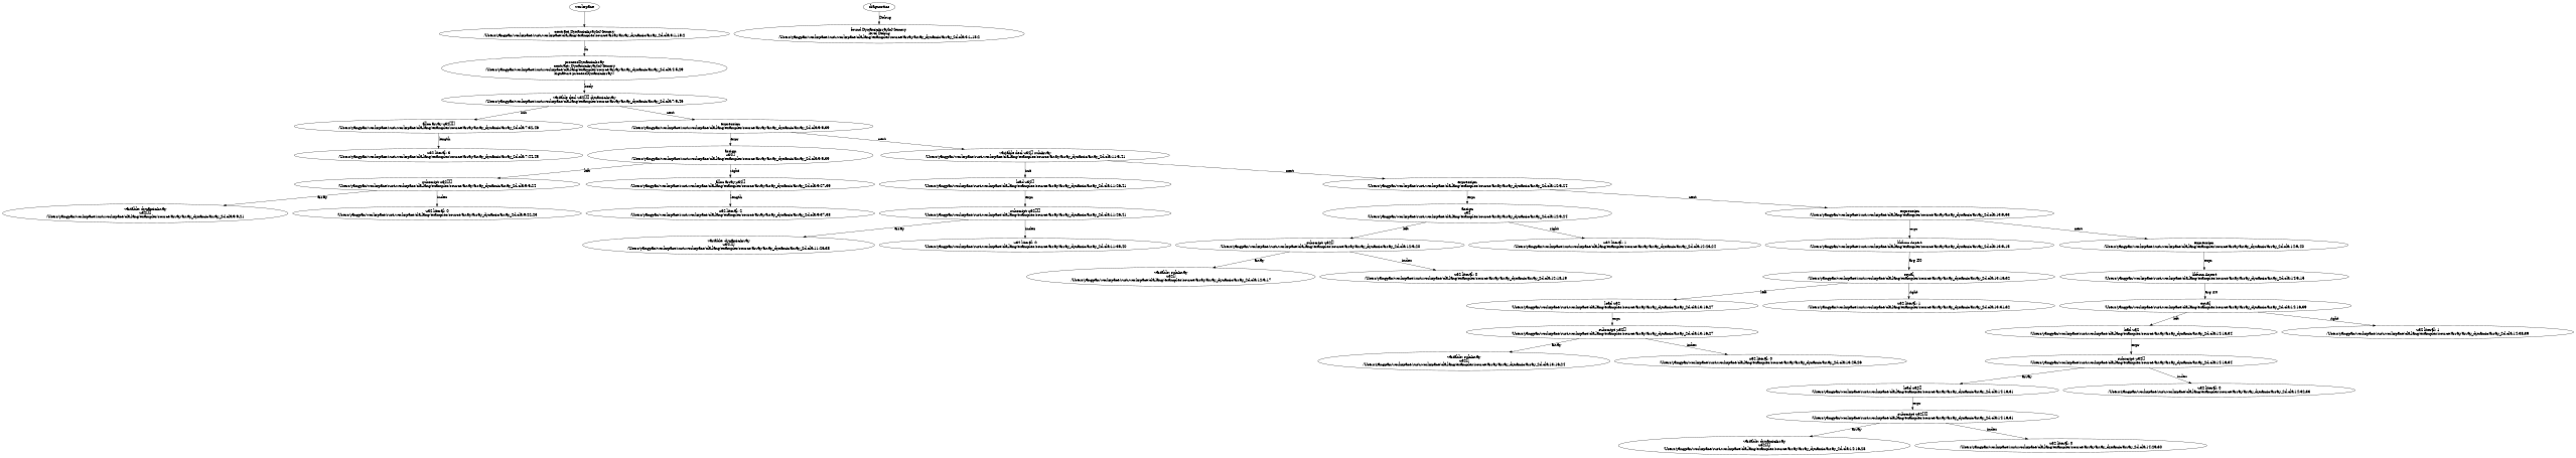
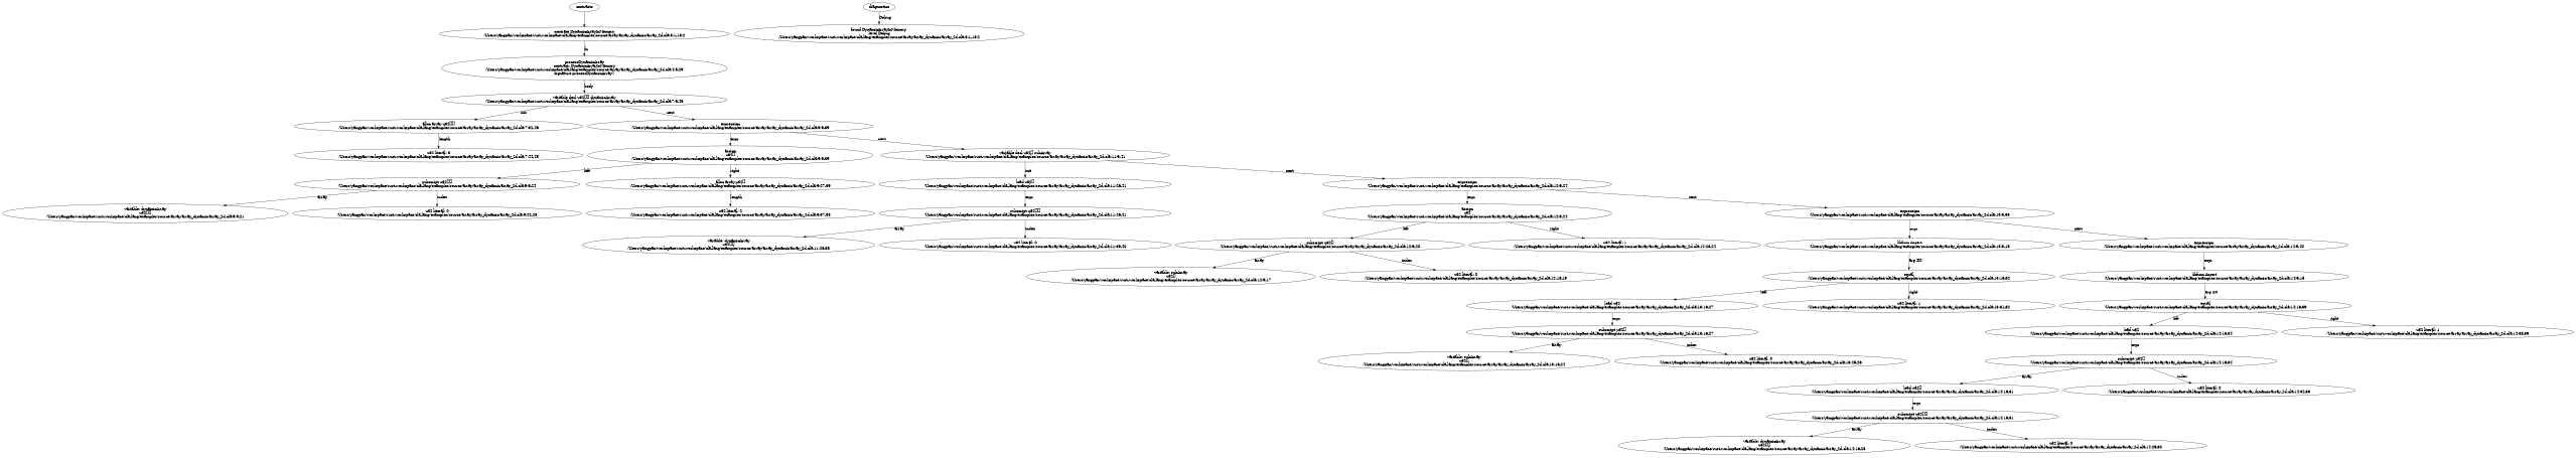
  strict digraph {
    n1 [label="contract DynamicArrayInMemory\n/Users/yangpan/workspace/rust-workspace/ola-lang/examples/source/array/array_dynamic/array_2d.ola:3:1-18:2"]
    n2 [label="processDynamicArray\ncontract: DynamicArrayInMemory\n/Users/yangpan/workspace/rust-workspace/ola-lang/examples/source/array/array_dynamic/array_2d.ola:4:5-29\nsignature processDynamicArray()"]
    n3 [label="variable decl u32[][] dynamicArray\n/Users/yangpan/workspace/rust-workspace/ola-lang/examples/source/array/array_dynamic/array_2d.ola:7:9-46"]
    n4 [label="alloc array u32[][]\n/Users/yangpan/workspace/rust-workspace/ola-lang/examples/source/array/array_dynamic/array_2d.ola:7:32-46"]
    n5 [label="expression\n/Users/yangpan/workspace/rust-workspace/ola-lang/examples/source/array/array_dynamic/array_2d.ola:9:9-39"]
    n6 [label="u32 literal: 3\n/Users/yangpan/workspace/rust-workspace/ola-lang/examples/source/array/array_dynamic/array_2d.ola:7:44-45"]
    n7 [label="assign\nu32[]\n/Users/yangpan/workspace/rust-workspace/ola-lang/examples/source/array/array_dynamic/array_2d.ola:9:9-39"]
    n8 [label="variable decl u32[] subArray\n/Users/yangpan/workspace/rust-workspace/ola-lang/examples/source/array/array_dynamic/array_2d.ola:11:9-41"]
    n9 [label="subscript u32[][]\n/Users/yangpan/workspace/rust-workspace/ola-lang/examples/source/array/array_dynamic/array_2d.ola:9:9-24"]
    n10 [label="alloc array u32[]\n/Users/yangpan/workspace/rust-workspace/ola-lang/examples/source/array/array_dynamic/array_2d.ola:9:27-39"]
    n11 [label="variable: dynamicArray\nu32[][]\n/Users/yangpan/workspace/rust-workspace/ola-lang/examples/source/array/array_dynamic/array_2d.ola:9:9-21"]
    n12 [label="u32 literal: 0\n/Users/yangpan/workspace/rust-workspace/ola-lang/examples/source/array/array_dynamic/array_2d.ola:9:22-23"]
    n13 [label="u32 literal: 2\n/Users/yangpan/workspace/rust-workspace/ola-lang/examples/source/array/array_dynamic/array_2d.ola:9:37-38"]
    n14 [label="load u32[]\n/Users/yangpan/workspace/rust-workspace/ola-lang/examples/source/array/array_dynamic/array_2d.ola:11:26-41"]
    n15 [label="expression\n/Users/yangpan/workspace/rust-workspace/ola-lang/examples/source/array/array_dynamic/array_2d.ola:12:9-24"]
    n16 [label="subscript u32[][]\n/Users/yangpan/workspace/rust-workspace/ola-lang/examples/source/array/array_dynamic/array_2d.ola:11:26-41"]
    n17 [label="variable: dynamicArray\nu32[][]\n/Users/yangpan/workspace/rust-workspace/ola-lang/examples/source/array/array_dynamic/array_2d.ola:11:26-38"]
    n18 [label="u32 literal: 0\n/Users/yangpan/workspace/rust-workspace/ola-lang/examples/source/array/array_dynamic/array_2d.ola:11:39-40"]
    n19 [label="assign\nu32\n/Users/yangpan/workspace/rust-workspace/ola-lang/examples/source/array/array_dynamic/array_2d.ola:12:9-24"]
    n20 [label="expression\n/Users/yangpan/workspace/rust-workspace/ola-lang/examples/source/array/array_dynamic/array_2d.ola:13:9-33"]
    n21 [label="subscript u32[]\n/Users/yangpan/workspace/rust-workspace/ola-lang/examples/source/array/array_dynamic/array_2d.ola:12:9-20"]
    n22 [label="u32 literal: 1\n/Users/yangpan/workspace/rust-workspace/ola-lang/examples/source/array/array_dynamic/array_2d.ola:12:23-24"]
    n23 [label="variable: subArray\nu32[]\n/Users/yangpan/workspace/rust-workspace/ola-lang/examples/source/array/array_dynamic/array_2d.ola:12:9-17"]
    n24 [label="u32 literal: 0\n/Users/yangpan/workspace/rust-workspace/ola-lang/examples/source/array/array_dynamic/array_2d.ola:12:18-19"]
    n25 [label="libfunc Assert\n/Users/yangpan/workspace/rust-workspace/ola-lang/examples/source/array/array_dynamic/array_2d.ola:13:9-15"]
    n26 [label="expression\n/Users/yangpan/workspace/rust-workspace/ola-lang/examples/source/array/array_dynamic/array_2d.ola:14:9-40"]
    n27 [label="equal\n/Users/yangpan/workspace/rust-workspace/ola-lang/examples/source/array/array_dynamic/array_2d.ola:13:16-32"]
    n28 [label="load u32\n/Users/yangpan/workspace/rust-workspace/ola-lang/examples/source/array/array_dynamic/array_2d.ola:13:16-27"]
    n29 [label="u32 literal: 1\n/Users/yangpan/workspace/rust-workspace/ola-lang/examples/source/array/array_dynamic/array_2d.ola:13:31-32"]
    n30 [label="subscript u32[]\n/Users/yangpan/workspace/rust-workspace/ola-lang/examples/source/array/array_dynamic/array_2d.ola:13:16-27"]
    n31 [label="variable: subArray\nu32[]\n/Users/yangpan/workspace/rust-workspace/ola-lang/examples/source/array/array_dynamic/array_2d.ola:13:16-24"]
    n32 [label="u32 literal: 0\n/Users/yangpan/workspace/rust-workspace/ola-lang/examples/source/array/array_dynamic/array_2d.ola:13:25-26"]
    n33 [label="libfunc Assert\n/Users/yangpan/workspace/rust-workspace/ola-lang/examples/source/array/array_dynamic/array_2d.ola:14:9-15"]
    n34 [label="equal\n/Users/yangpan/workspace/rust-workspace/ola-lang/examples/source/array/array_dynamic/array_2d.ola:14:16-39"]
    n35 [label="load u32\n/Users/yangpan/workspace/rust-workspace/ola-lang/examples/source/array/array_dynamic/array_2d.ola:14:16-34"]
    n36 [label="u32 literal: 1\n/Users/yangpan/workspace/rust-workspace/ola-lang/examples/source/array/array_dynamic/array_2d.ola:14:38-39"]
    n37 [label="subscript u32[]\n/Users/yangpan/workspace/rust-workspace/ola-lang/examples/source/array/array_dynamic/array_2d.ola:14:16-34"]
    n38 [label="load u32[]\n/Users/yangpan/workspace/rust-workspace/ola-lang/examples/source/array/array_dynamic/array_2d.ola:14:16-31"]
    n39 [label="u32 literal: 0\n/Users/yangpan/workspace/rust-workspace/ola-lang/examples/source/array/array_dynamic/array_2d.ola:14:32-33"]
    n40 [label="subscript u32[][]\n/Users/yangpan/workspace/rust-workspace/ola-lang/examples/source/array/array_dynamic/array_2d.ola:14:16-31"]
    n41 [label="variable: dynamicArray\nu32[][]\n/Users/yangpan/workspace/rust-workspace/ola-lang/examples/source/array/array_dynamic/array_2d.ola:14:16-28"]
    n42 [label="u32 literal: 0\n/Users/yangpan/workspace/rust-workspace/ola-lang/examples/source/array/array_dynamic/array_2d.ola:14:29-30"]
    n43 [label="found DynamicArrayInMemory \nlevel Debug\n/Users/yangpan/workspace/rust-workspace/ola-lang/examples/source/array/array_dynamic/array_2d.ola:3:1-18:2"]
-   contracts [label=workspace]
+   contracts
    diagnostics
    n1 -> n2 [label=fn]
    n2 -> n3 [label=body]
    n3 -> n4 [label=init]
    n3 -> n5 [label=next]
    n4 -> n6 [label=length]
    n5 -> n7 [label=expr]
    n5 -> n8 [label=next]
    n7 -> n9 [label=left]
    n7 -> n10 [label=right]
    n8 -> n14 [label=init]
    n8 -> n15 [label=next]
    n9 -> n11 [label=array]
    n9 -> n12 [label=index]
    n10 -> n13 [label=length]
    n14 -> n16 [label=expr]
    n15 -> n19 [label=expr]
    n15 -> n20 [label=next]
    n16 -> n17 [label=array]
    n16 -> n18 [label=index]
    n19 -> n21 [label=left]
    n19 -> n22 [label=right]
    n20 -> n25 [label=expr]
    n20 -> n26 [label=next]
    n21 -> n23 [label=array]
    n21 -> n24 [label=index]
    n25 -> n27 [label="arg #0"]
    n26 -> n33 [label=expr]
    n27 -> n28 [label=left]
    n27 -> n29 [label=right]
    n28 -> n30 [label=expr]
    n30 -> n31 [label=array]
    n30 -> n32 [label=index]
    n33 -> n34 [label="arg #0"]
    n34 -> n35 [label=left]
    n34 -> n36 [label=right]
    n35 -> n37 [label=expr]
    n37 -> n38 [label=array]
    n37 -> n39 [label=index]
    n38 -> n40 [label=expr]
    n40 -> n41 [label=array]
    n40 -> n42 [label=index]
    contracts -> n1
    diagnostics -> n43 [label=Debug]
  }
